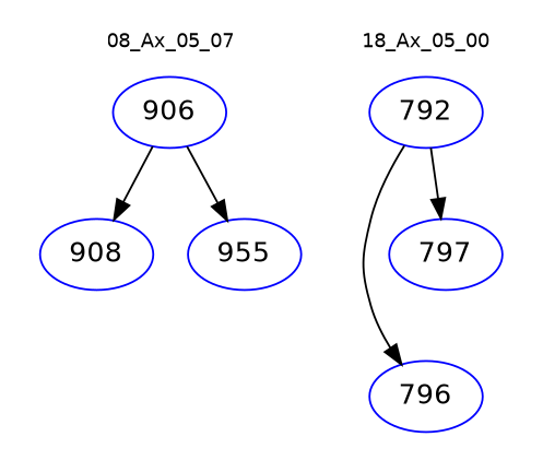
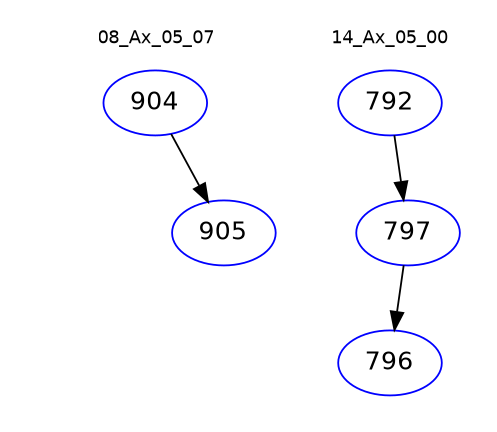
  digraph {
    fontname="DejaVu Sans"
    node [color=blue fontname="DejaVu Sans"]
    edge [color=black fontname="DejaVu Sans"]
-   n1 [label=906]
-   n2 [label=908]
-   n3 [label=955]
+   n1 [label=904]
+   n3 [label=905]
    n4 [label=792]
    n5 [label=796]
    n6 [label=797]
    subgraph cluster_1 {
      color=white
      fontsize=10
      label="08_Ax_05_07"
      n1
-     n2
      n3
    }
    subgraph cluster_2 {
      color=white
      fontsize=10
-     label="18_Ax_05_00"
+     label="14_Ax_05_00"
      n4
      n5
      n6
    }
-   n1 -> n2
    n1 -> n3
-   n4 -> n5
+   n6 -> n5
    n4 -> n6
  }
